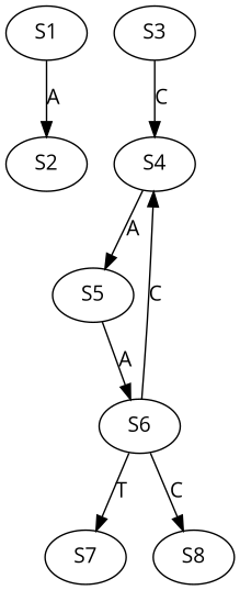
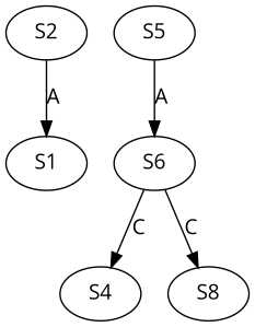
  strict digraph {
    fontname="Open Sans"
    node [fontname="Open Sans"]
    edge [fontname="Open Sans"]
    S1
    S2
-   S3
    S4
    S5
    S6
-   S7
    S8
-   S1 -> S2 [label=A]
-   S3 -> S4 [label=C]
-   S4 -> S5 [label=A]
+   S2 -> S1 [label=A]
    S5 -> S6 [label=A]
    S6 -> S4 [label=C]
-   S6 -> S7 [label=T]
    S6 -> S8 [label=C]
  }
